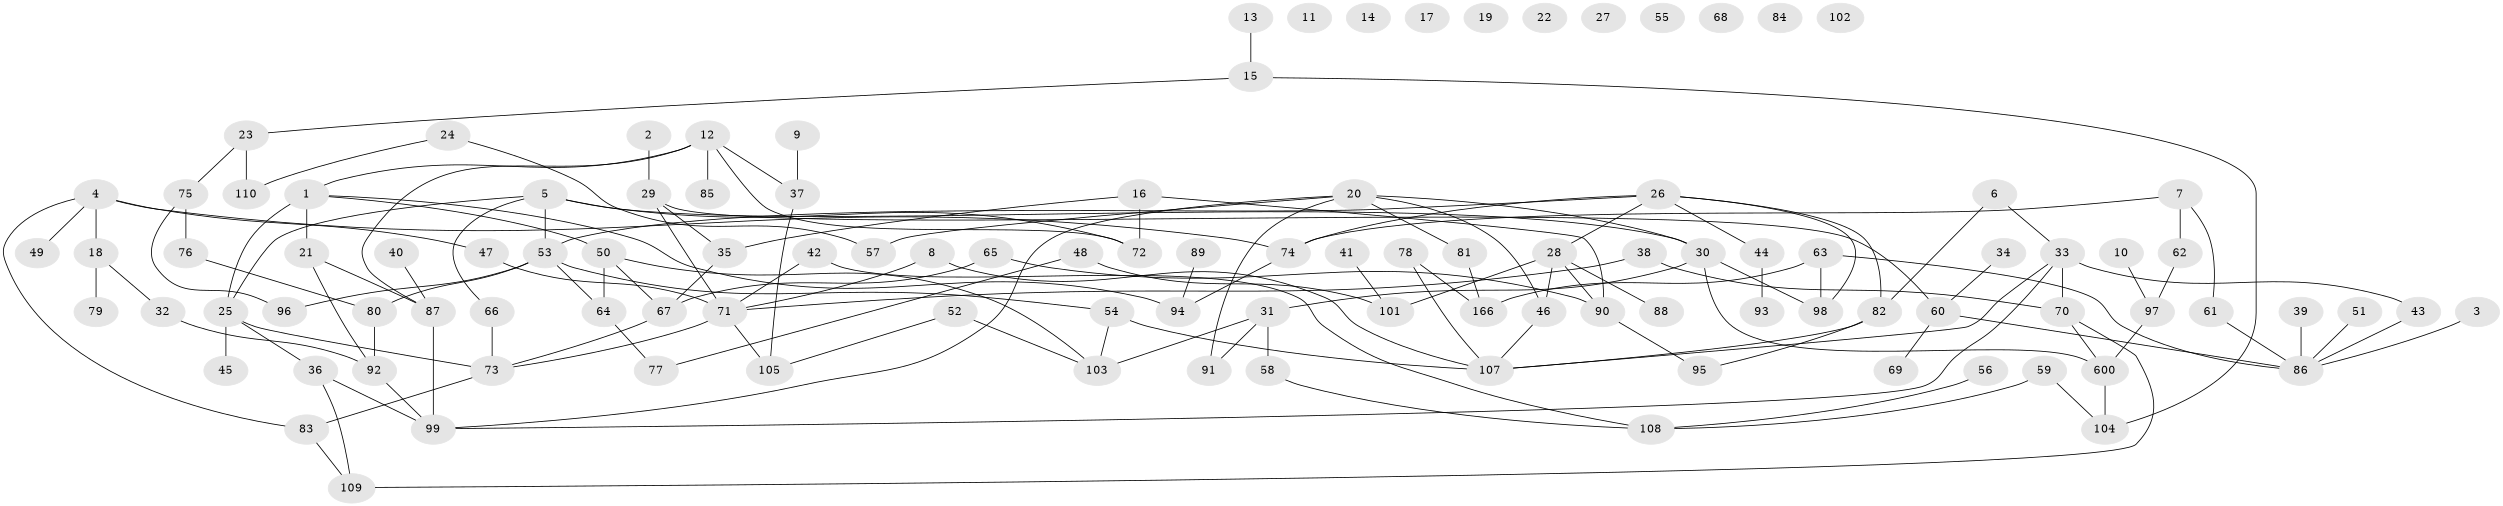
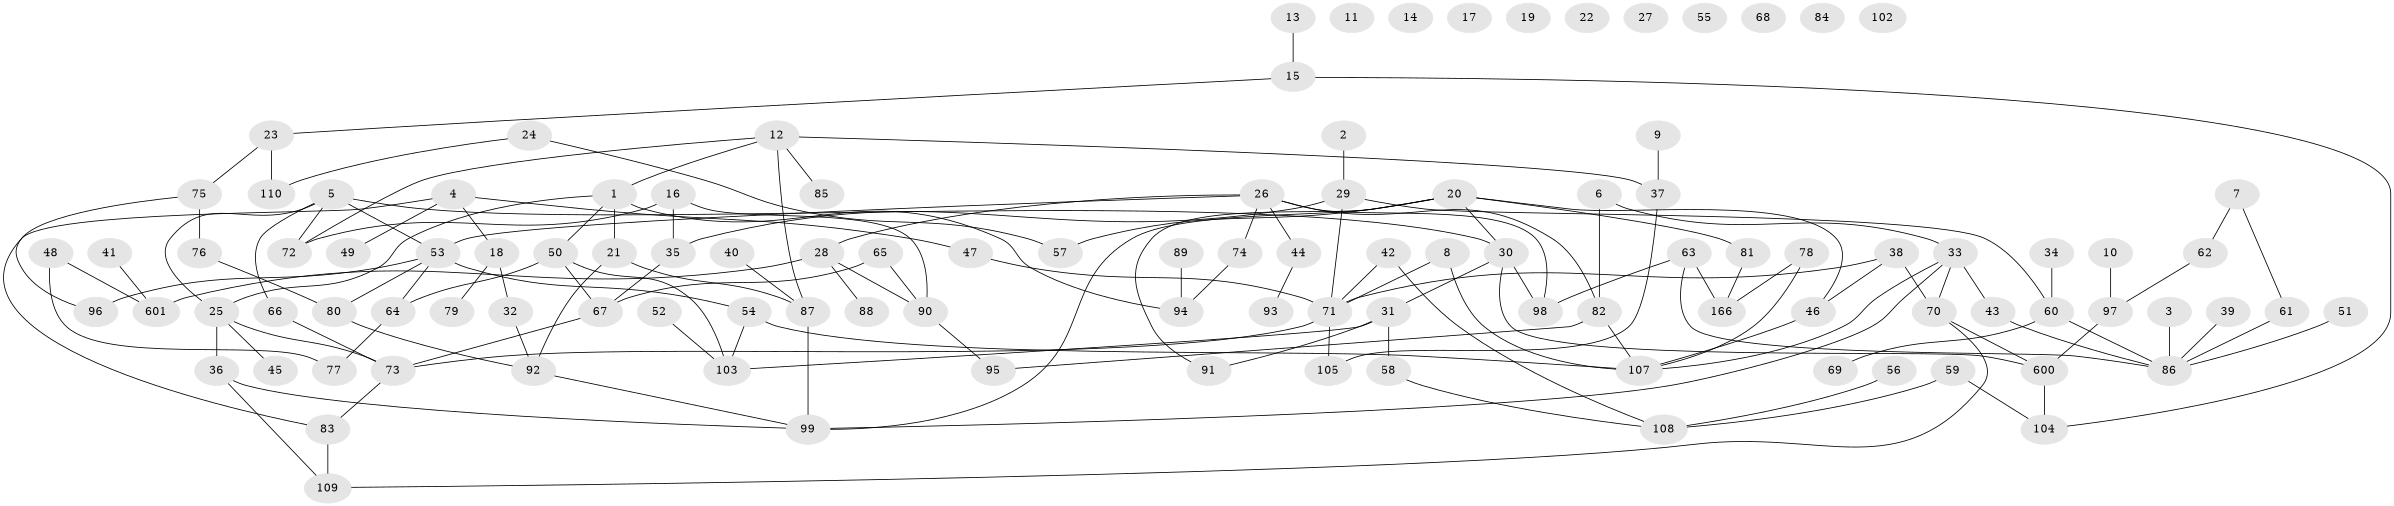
  graph {
    node [color=gray90 style=filled]
    1
    21
    25
    50
    94
    87
    92
    36
    45
    73
    103
    67
    64
    2
    29
    71
    35
    60
    3
    86
    4
    18
    47
    49
    74
    83
    32
    79
    109
    5
    30
    53
    66
    72
    98
    31
    n37 [label=600]
    54
    80
    96
    6
    33
    82
    107
    99
    43
    70
    95
    7
    61
    62
    97
    8
    105
    9
    37
    10
    11
    12
    85
    13
    15
    23
    104
    14
    75
    110
    16
    90
    17
    19
    20
    46
    57
    81
    91
    n77 [label=166]
    22
    76
    24
    26
    28
    44
    88
-   101
+   101 [label=601]
    93
    27
    69
    58
    108
    34
    38
    39
    40
    41
    42
    48
    77
    51
    52
    55
    56
    59
    63
    65
    68
    78
    84
    89
    102
    1 -- 21
    1 -- 25
    1 -- 50
    1 -- 94
    21 -- 87
    21 -- 92
    25 -- 36
    25 -- 45
    25 -- 73
    50 -- 103
    50 -- 67
    50 -- 64
    87 -- 99
    92 -- 99
    36 -- 109
    36 -- 99
    73 -- 83
    67 -- 73
    64 -- 77
    2 -- 29
    29 -- 71
    29 -- 35
    29 -- 60
    71 -- 73
    71 -- 105
    35 -- 67
    60 -- 86
    60 -- 69
    3 -- 86
    4 -- 18
    4 -- 47
    4 -- 49
-   4 -- 74
    4 -- 83
    18 -- 32
    18 -- 79
    47 -- 71
    74 -- 94
    83 -- 109
    32 -- 92
    5 -- 25
    5 -- 30
    5 -- 53
    5 -- 66
    5 -- 72
    30 -- 98
    30 -- 31
    30 -- n37
    53 -- 64
    53 -- 54
    53 -- 80
    53 -- 96
    66 -- 73
    31 -- 103
    31 -- 91
    31 -- 58
    n37 -- 104
    54 -- 103
    54 -- 107
    80 -- 92
    6 -- 33
    6 -- 82
    33 -- 107
    33 -- 99
    33 -- 43
    33 -- 70
    82 -- 107
    82 -- 95
    43 -- 86
    70 -- 109
    70 -- n37
-   7 -- 74
    7 -- 61
    7 -- 62
    61 -- 86
    62 -- 97
    97 -- n37
    8 -- 71
    8 -- 107
    9 -- 37
    37 -- 105
    10 -- 97
    12 -- 1
    12 -- 87
    12 -- 72
    12 -- 37
    12 -- 85
    13 -- 15
    15 -- 23
    15 -- 104
    23 -- 75
    23 -- 110
    75 -- 96
    75 -- 76
    16 -- 35
    16 -- 72
    16 -- 90
    90 -- 95
    20 -- 30
    20 -- 99
    20 -- 46
    20 -- 57
    20 -- 81
    20 -- 91
    46 -- 107
    81 -- n77
    76 -- 80
    24 -- 110
    24 -- 57
    26 -- 74
    26 -- 53
    26 -- 98
    26 -- 82
    26 -- 28
    26 -- 44
    28 -- 90
-   28 -- 46
+   38 -- 46
    28 -- 88
    28 -- 101
    44 -- 93
    58 -- 108
    34 -- 60
    38 -- 71
    38 -- 70
    39 -- 86
    40 -- 87
    41 -- 101
    42 -- 71
    42 -- 108
    48 -- 101
    48 -- 77
    51 -- 86
    52 -- 103
-   52 -- 105
    56 -- 108
    59 -- 104
    59 -- 108
    63 -- 86
    63 -- 98
    63 -- n77
    65 -- 67
    65 -- 90
    78 -- 107
    78 -- n77
    89 -- 94
  }
